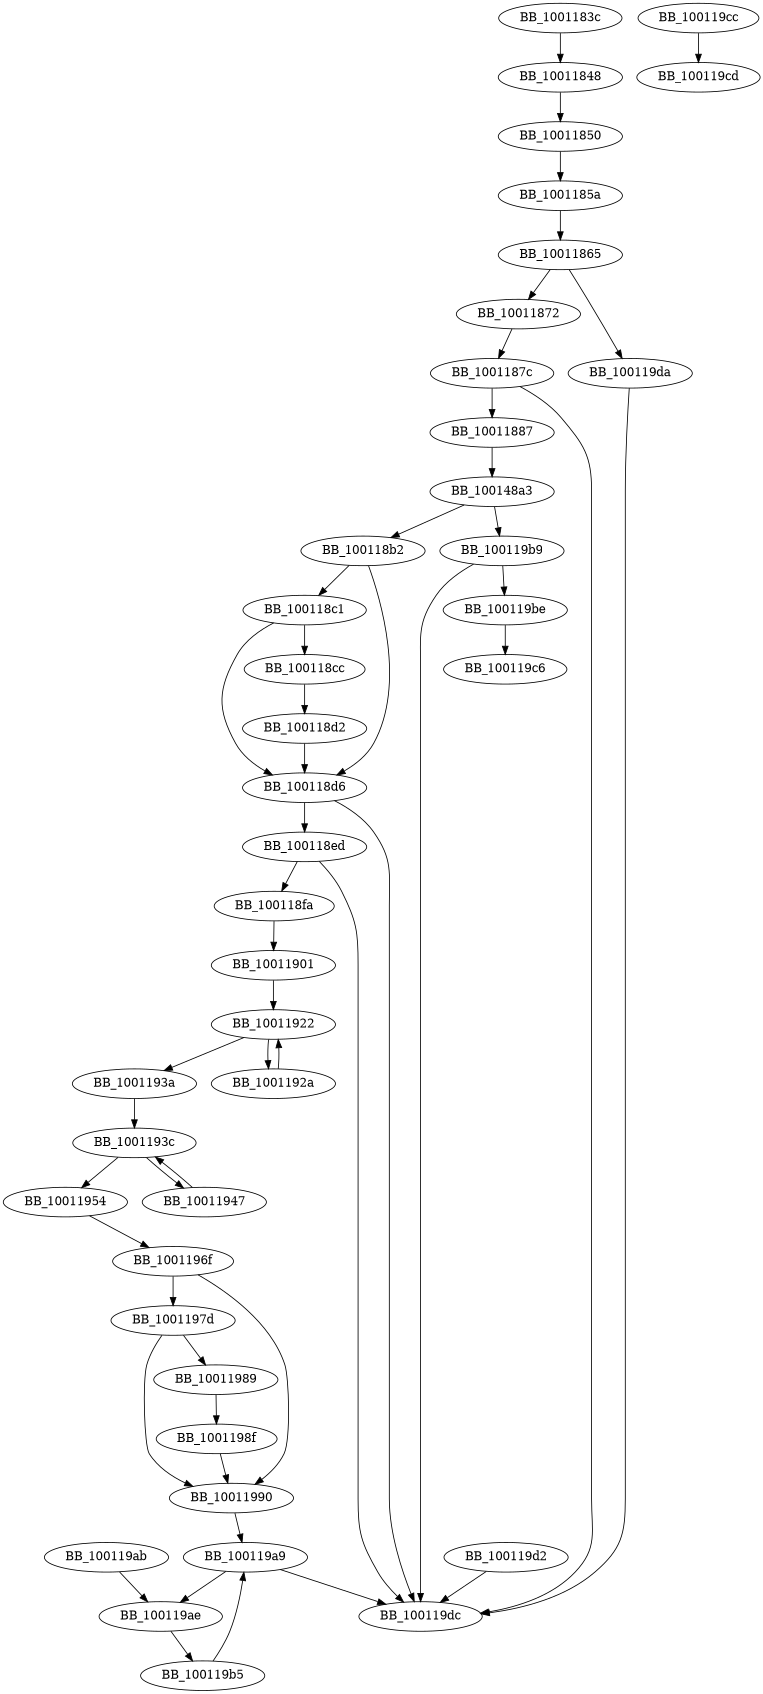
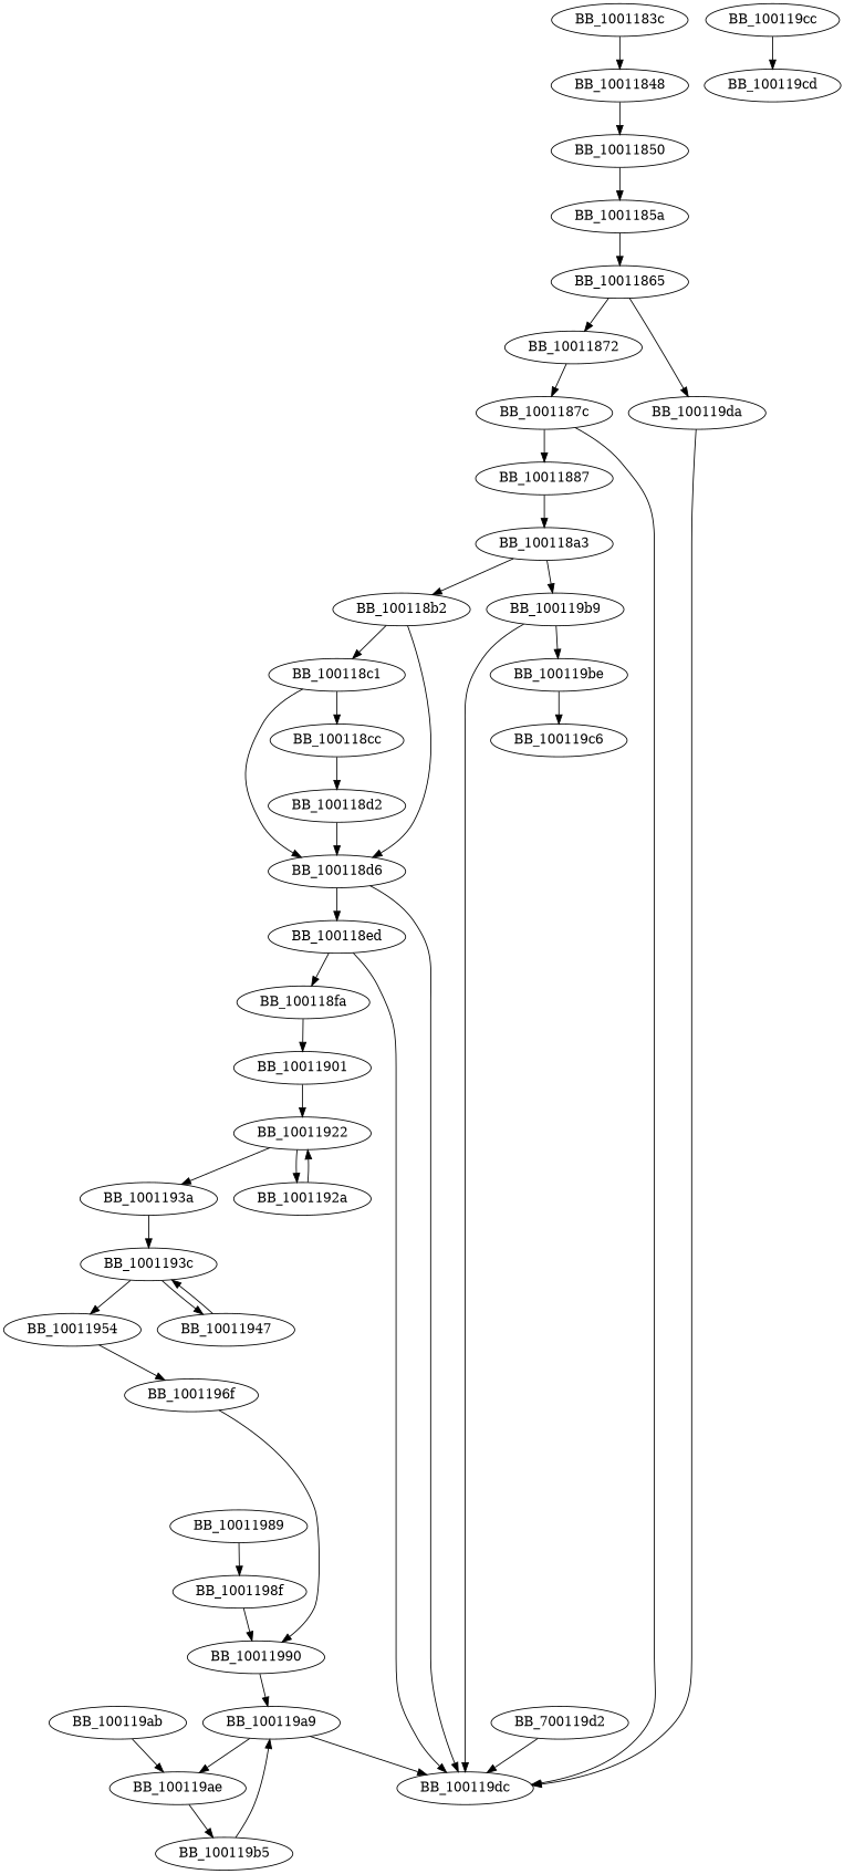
  digraph {
    BB_1001183c
    BB_10011848
    BB_10011850
    BB_1001185a
    BB_10011865
    BB_10011872
    BB_100119da
    BB_1001187c
    BB_100119dc
    BB_10011887
-   BB_100118a3 [label=BB_100148a3]
+   BB_100118a3
    BB_100118b2
    BB_100119b9
    BB_100118c1
    BB_100118d6
    BB_100119be
    BB_100118cc
    BB_100118ed
    BB_100119c6
    BB_100118d2
    BB_100118fa
    BB_10011901
    BB_10011922
    BB_1001192a
    BB_1001193a
    BB_1001193c
    BB_10011947
    BB_10011954
    BB_1001196f
-   BB_1001197d
    BB_10011990
    BB_10011989
    BB_100119a9
    BB_1001198f
    BB_100119ae
    BB_100119b5
    BB_100119ab
    BB_100119cc
    BB_100119cd
-   BB_100119d2
+   BB_100119d2 [label=BB_700119d2]
    BB_1001183c -> BB_10011848
    BB_10011848 -> BB_10011850
    BB_10011850 -> BB_1001185a
    BB_1001185a -> BB_10011865
    BB_10011865 -> BB_10011872
    BB_10011865 -> BB_100119da
    BB_10011872 -> BB_1001187c
    BB_100119da -> BB_100119dc
    BB_1001187c -> BB_100119dc
    BB_1001187c -> BB_10011887
    BB_10011887 -> BB_100118a3
    BB_100118a3 -> BB_100118b2
    BB_100118a3 -> BB_100119b9
    BB_100118b2 -> BB_100118c1
    BB_100118b2 -> BB_100118d6
    BB_100119b9 -> BB_100119dc
    BB_100119b9 -> BB_100119be
    BB_100118c1 -> BB_100118d6
    BB_100118c1 -> BB_100118cc
    BB_100118d6 -> BB_100119dc
    BB_100118d6 -> BB_100118ed
    BB_100119be -> BB_100119c6
    BB_100118cc -> BB_100118d2
    BB_100118ed -> BB_100119dc
    BB_100118ed -> BB_100118fa
    BB_100118d2 -> BB_100118d6
    BB_100118fa -> BB_10011901
    BB_10011901 -> BB_10011922
    BB_10011922 -> BB_1001192a
    BB_10011922 -> BB_1001193a
    BB_1001192a -> BB_10011922
    BB_1001193a -> BB_1001193c
    BB_1001193c -> BB_10011947
    BB_1001193c -> BB_10011954
    BB_10011947 -> BB_1001193c
    BB_10011954 -> BB_1001196f
-   BB_1001196f -> BB_1001197d
    BB_1001196f -> BB_10011990
-   BB_1001197d -> BB_10011990
-   BB_1001197d -> BB_10011989
    BB_10011990 -> BB_100119a9
    BB_10011989 -> BB_1001198f
    BB_100119a9 -> BB_100119dc
    BB_100119a9 -> BB_100119ae
    BB_1001198f -> BB_10011990
    BB_100119ae -> BB_100119b5
    BB_100119b5 -> BB_100119a9
    BB_100119ab -> BB_100119ae
    BB_100119cc -> BB_100119cd
    BB_100119d2 -> BB_100119dc
  }
